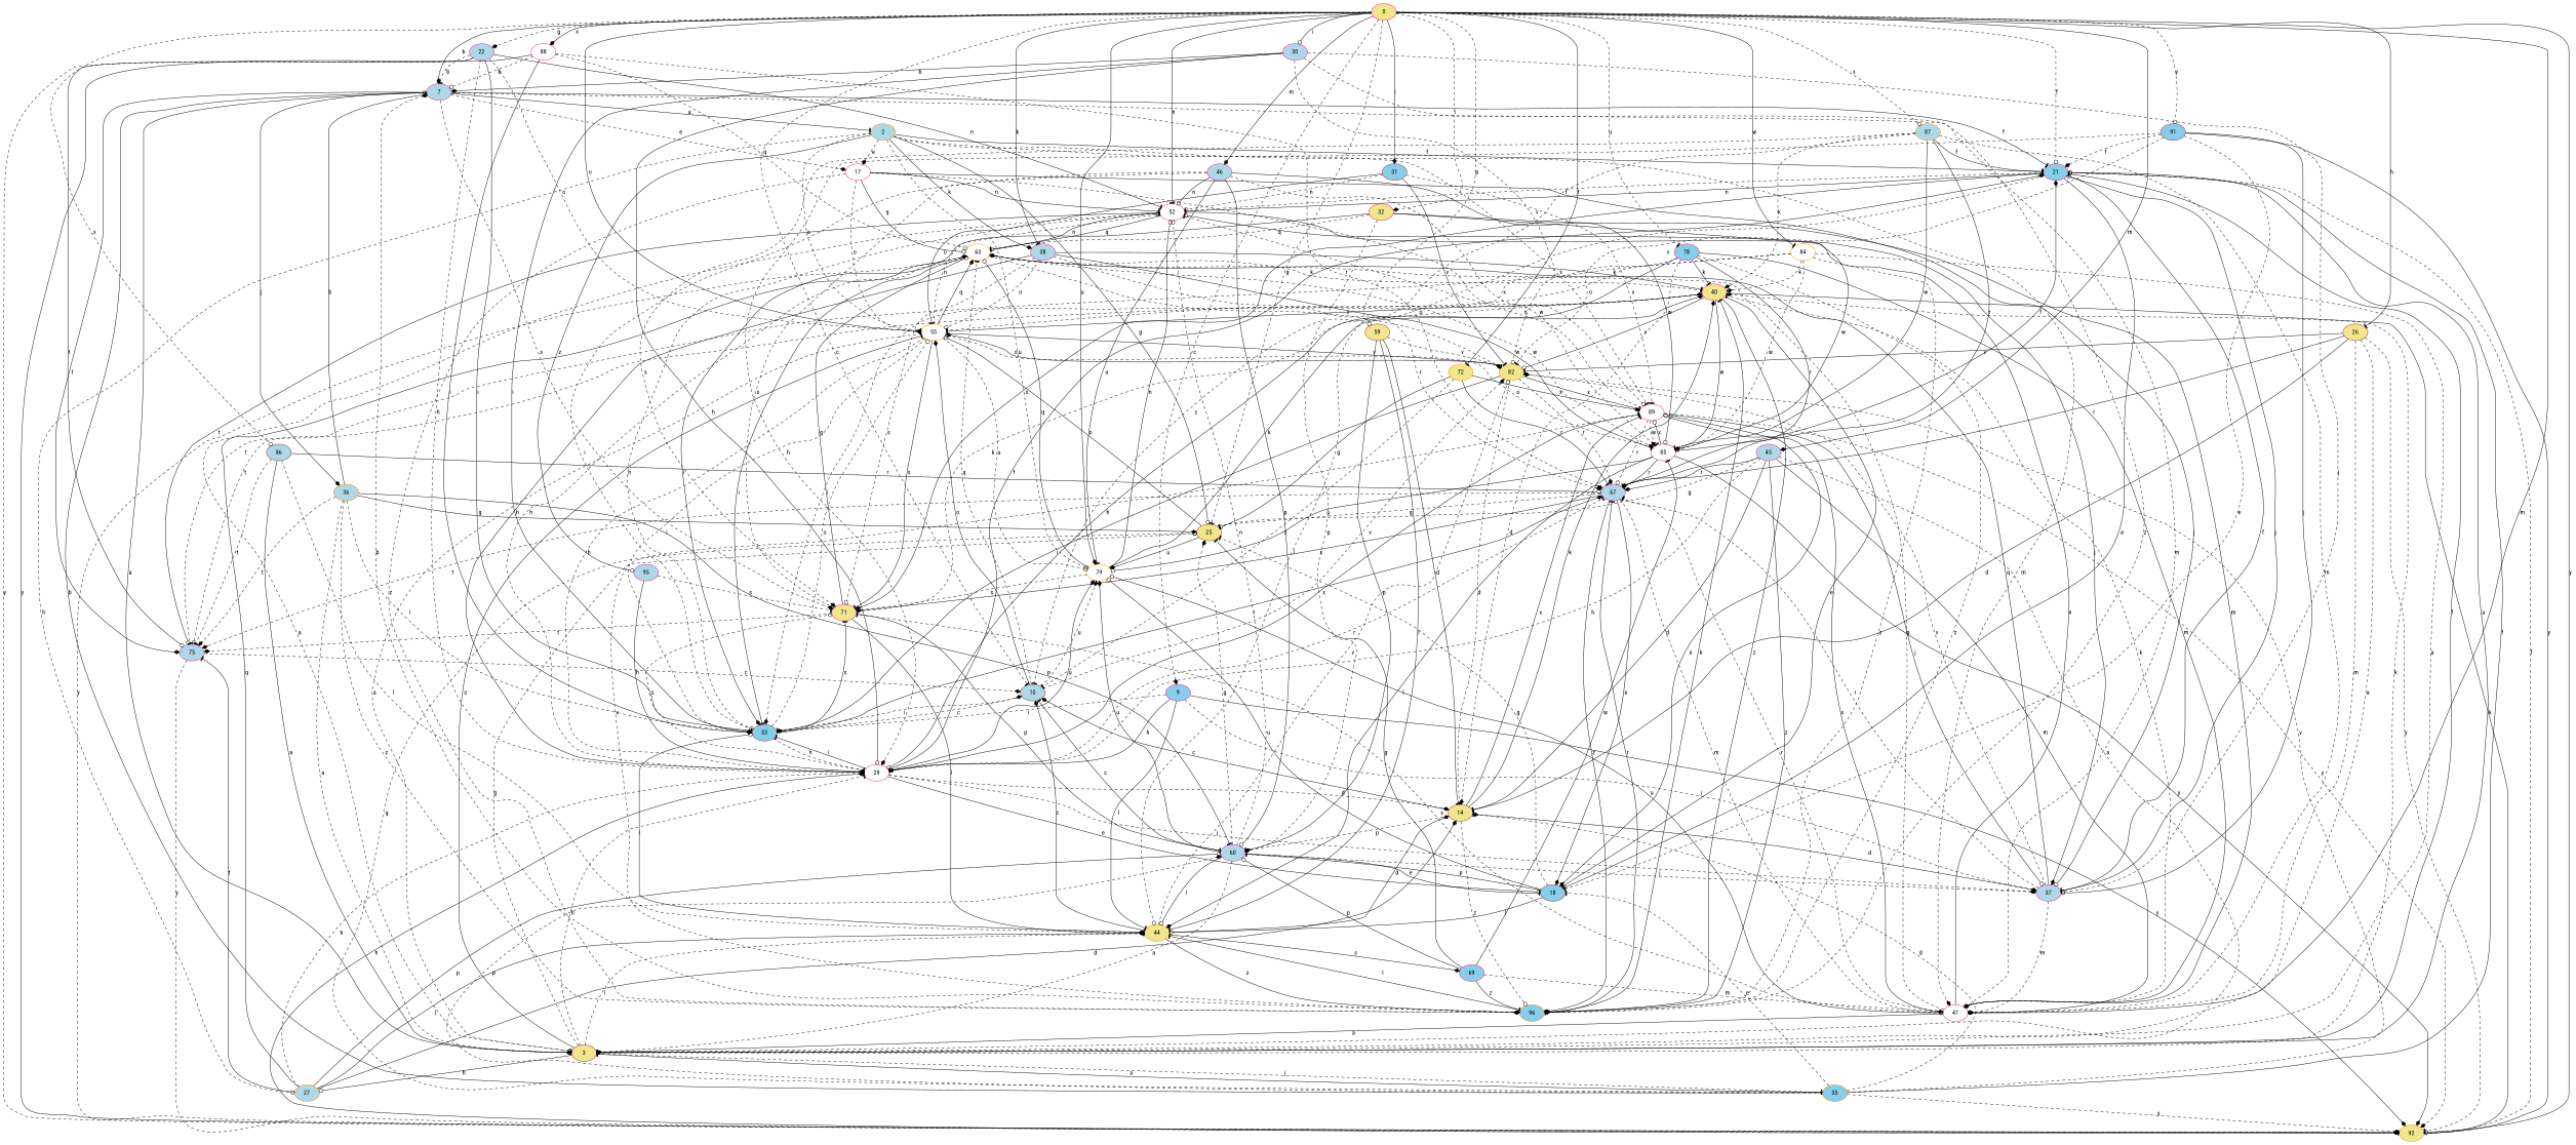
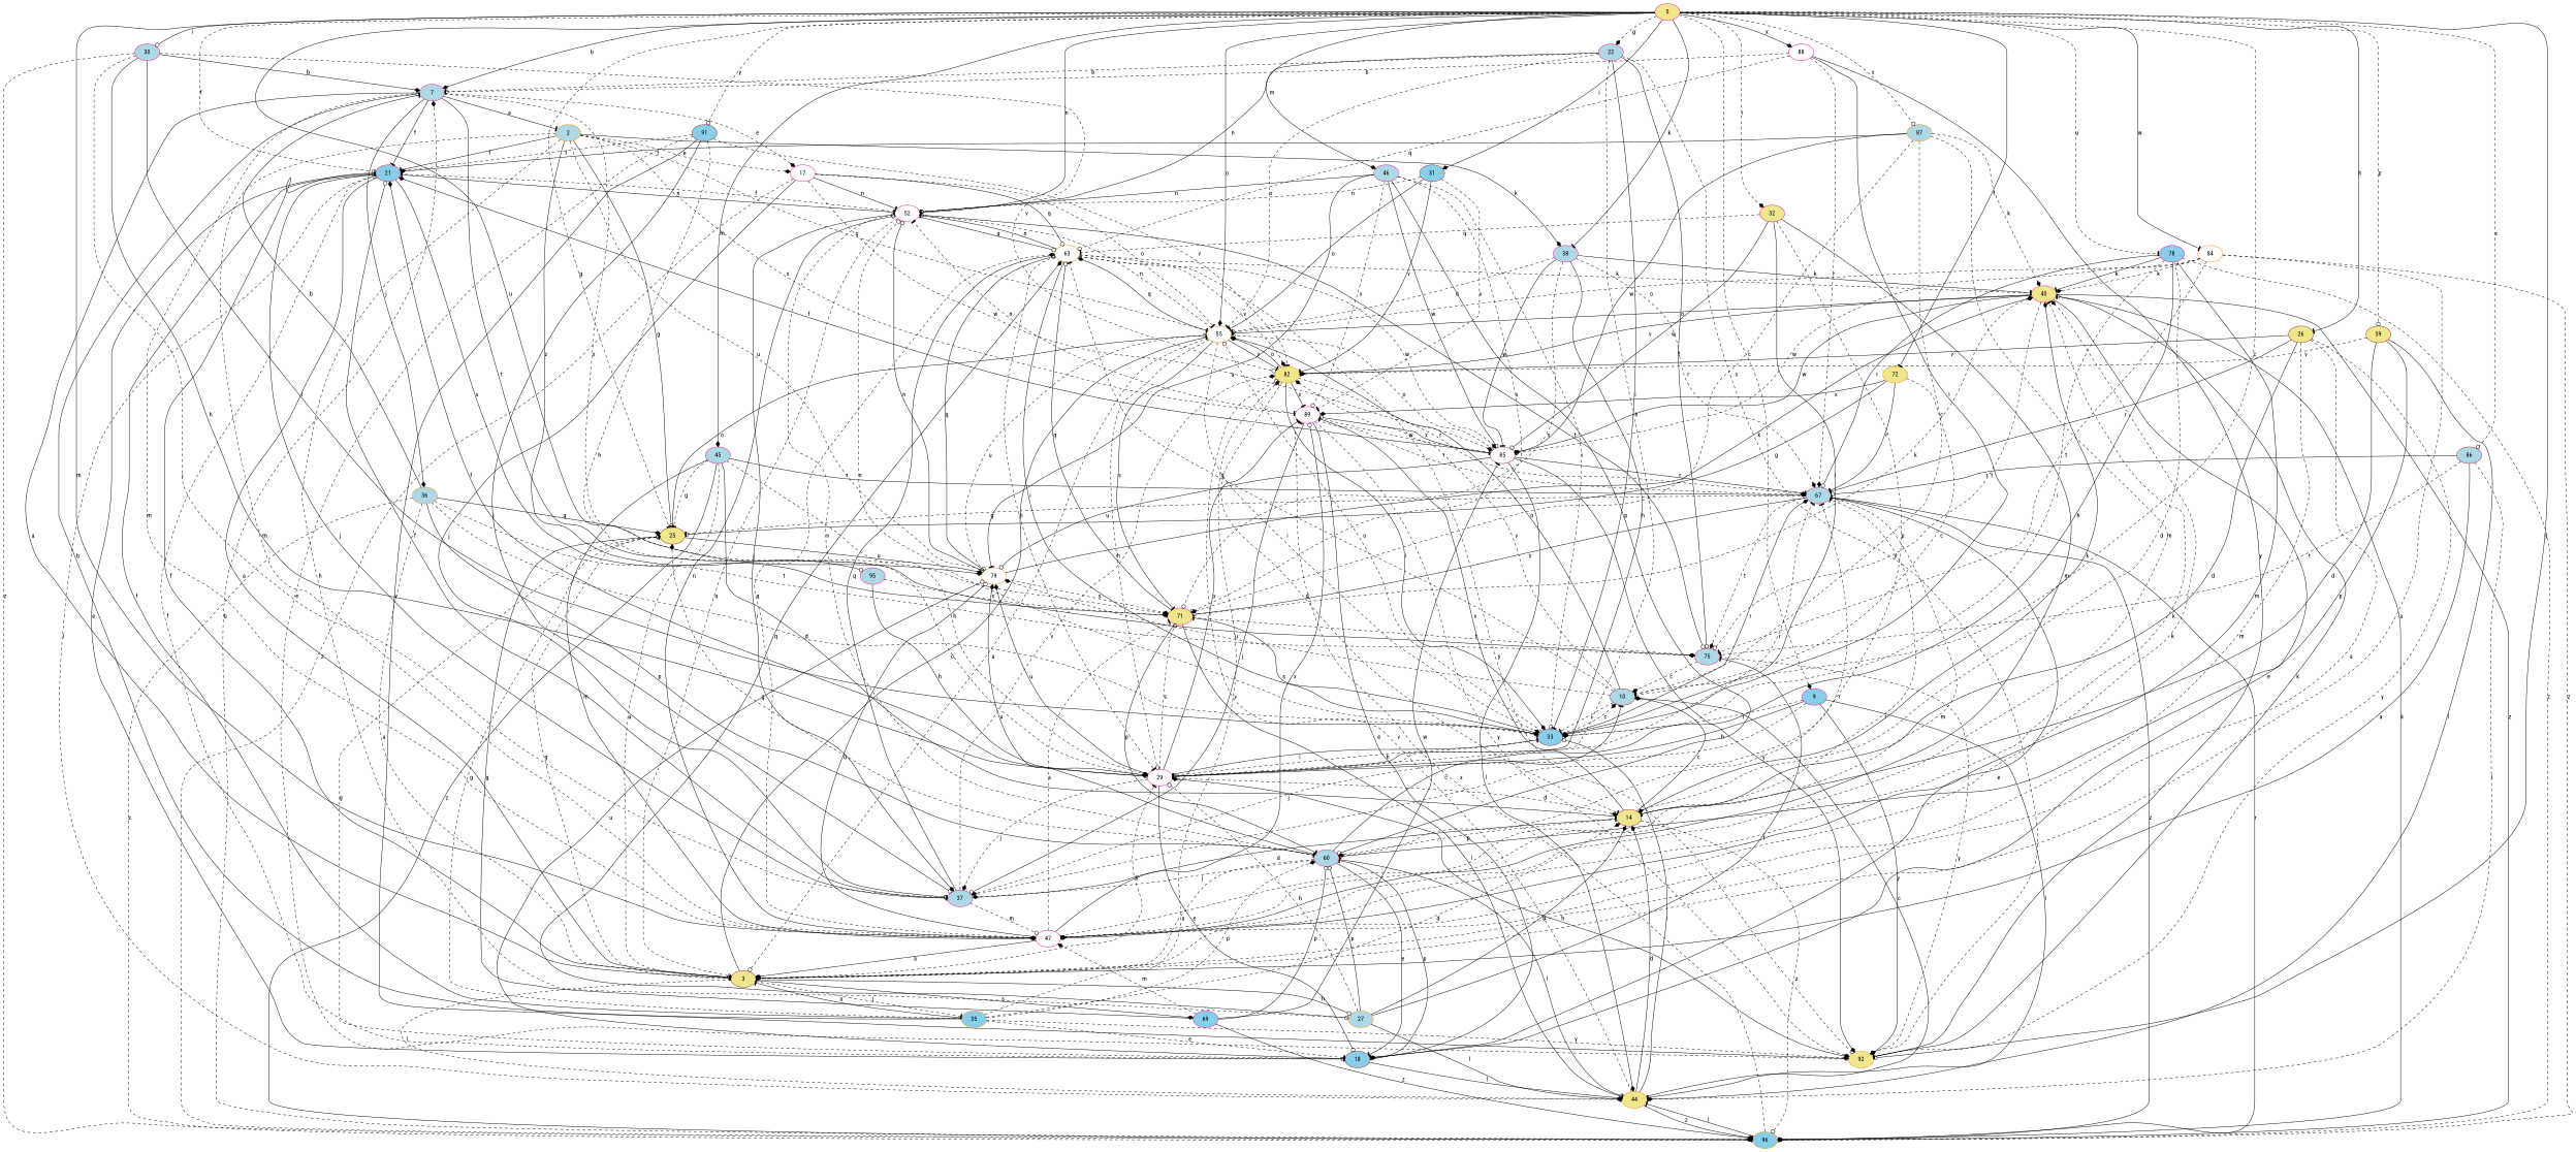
  strict digraph {
    fontname="Roboto Condensed"
    node [color=deeppink fillcolor=lightblue fontname="Roboto Condensed" style=filled]
    edge [arrowhead=diamond fontname="Roboto Condensed" style=solid]
    0 [fillcolor=khaki]
    7
    9 [fillcolor=skyblue]
    10 [color=brown]
    21 [fillcolor=skyblue]
    22
    25 [color=brown fillcolor=khaki]
    26 [color=brown fillcolor=khaki]
    30
    31 [color=brown fillcolor=skyblue]
    32 [fillcolor=khaki]
    38
    45
    46
    47 [fillcolor=white]
    52 [fillcolor=white]
    55 [color=darkorange fillcolor=white]
    59 [color=brown fillcolor=khaki]
    72 [color=darkorange fillcolor=khaki]
    78 [fillcolor=skyblue]
    79 [color=darkorange fillcolor=white]
    84 [color=darkorange fillcolor=white]
    86 [color=brown]
    87 [color=darkorange]
    88 [fillcolor=white]
    91 [color=brown fillcolor=skyblue]
    92 [color=darkorange fillcolor=khaki]
    2 [color=darkorange]
    17 [fillcolor=white]
    3 [color=brown fillcolor=khaki]
    36 [color=darkorange]
    71 [fillcolor=khaki]
    75
    29 [fillcolor=white]
    44 [color=darkorange fillcolor=khaki]
    33 [color=brown fillcolor=skyblue]
    37
    63 [color=darkorange fillcolor=white]
    82 [color=darkorange fillcolor=khaki]
    18 [color=brown fillcolor=skyblue]
    14 [color=brown fillcolor=khaki]
    67
    96 [color=darkorange fillcolor=skyblue]
    89 [fillcolor=white]
    60
    85 [color=brown fillcolor=white]
    40 [fillcolor=khaki]
    27 [color=darkorange]
    95
    35 [color=darkorange fillcolor=skyblue]
    69 [fillcolor=skyblue]
    0 -> 7 [label=b]
    0 -> 9 [label=c style=dashed]
    0 -> 10 [arrowhead=tee label=c style=dashed]
    0 -> 21 [arrowhead=odot label=f style=dashed]
    0 -> 22 [label=g style=dashed]
    0 -> 25 [arrowhead=tee label=g style=dashed]
    0 -> 26 [arrowhead=tee label=h]
    0 -> 30 [arrowhead=odot label=i]
    0 -> 31 [label=i]
    0 -> 32 [label=i style=dashed]
    0 -> 38 [arrowhead=tee label=k]
    0 -> 45 [label=m]
    0 -> 46 [label=m]
    0 -> 47 [arrowhead=odot label=m]
    0 -> 52 [arrowhead=tee label=n]
    0 -> 55 [label=o]
    0 -> 59 [arrowhead=odot label=p style=dashed]
    0 -> 72 [arrowhead=tee label=t]
    0 -> 78 [arrowhead=tee label=u style=dashed]
    0 -> 79 [label=u]
    0 -> 84 [arrowhead=tee label=w]
    0 -> 86 [arrowhead=odot label=x style=dashed]
    0 -> 87 [arrowhead=odot label=x style=dashed]
    0 -> 88 [label=x]
    0 -> 91 [arrowhead=odot label=y style=dashed]
    0 -> 92 [arrowhead=odot label=y]
    7 -> 21 [arrowhead=tee label=f]
    7 -> 47 [arrowhead=odot label=m style=dashed]
    7 -> 2 [arrowhead=tee label=a]
    7 -> 17 [label=e style=dashed]
    7 -> 3 [arrowhead=tee label=a]
    7 -> 36 [label=j]
    7 -> 71 [label=s style=dashed]
    7 -> 75 [label=t]
    9 -> 92 [label=y]
    9 -> 29 [arrowhead=tee label=h]
    9 -> 44 [arrowhead=tee label=l]
    9 -> 33 [label=i style=dashed]
    9 -> 37 [label=j style=dashed]
    10 -> 55 [label=o]
    10 -> 79 [label=u style=dashed]
    10 -> 33 [arrowhead=tee label=i style=dashed]
    10 -> 63 [arrowhead=tee label=q style=dashed]
    10 -> 82 [label=v style=dashed]
    21 -> 52 [arrowhead=tee label=n]
    21 -> 3 [arrowhead=tee label=a]
    21 -> 71 [label=s]
    21 -> 44 [arrowhead=odot label=l style=dashed]
    21 -> 37 [arrowhead=tee label=j]
    21 -> 18 [arrowhead=odot label=e]
    22 -> 7 [arrowhead=tee label=b style=dashed]
    22 -> 52 [arrowhead=tee label=n]
    22 -> 55 [arrowhead=tee label=o style=dashed]
    22 -> 92 [label=y style=dashed]
    22 -> 75 [arrowhead=odot label=t]
    22 -> 29 [arrowhead=odot label=h style=dashed]
    22 -> 33 [arrowhead=tee label=i]
    25 -> 55 [arrowhead=odot label=o]
    25 -> 79 [label=u]
    26 -> 47 [arrowhead=odot label=m style=dashed]
    26 -> 92 [arrowhead=tee label=y style=dashed]
    26 -> 3 [arrowhead=tee label=a style=dashed]
    26 -> 82 [arrowhead=tee label=v]
    26 -> 14 [arrowhead=tee label=d]
    26 -> 67 [arrowhead=tee label=r]
    30 -> 7 [label=b]
    30 -> 29 [arrowhead=odot label=h]
    30 -> 33 [label=i]
    30 -> 37 [arrowhead=odot label=j style=dashed]
    30 -> 82 [arrowhead=odot label=v style=dashed]
    30 -> 96 [arrowhead=tee label=z style=dashed]
    31 -> 52 [arrowhead=odot label=n style=dashed]
    31 -> 55 [arrowhead=tee label=o]
    31 -> 82 [arrowhead=tee label=v]
    31 -> 89 [arrowhead=tee label=x style=dashed]
    32 -> 47 [arrowhead=odot label=m]
    32 -> 33 [label=i]
    32 -> 63 [arrowhead=tee label=q style=dashed]
    32 -> 60 [arrowhead=odot label=p style=dashed]
    32 -> 85 [arrowhead=odot label=w]
    38 -> 55 [arrowhead=odot label=o style=dashed]
    38 -> 71 [arrowhead=odot label=s style=dashed]
    38 -> 29 [arrowhead=tee label=h]
    38 -> 67 [label=r style=dashed]
    38 -> 85 [arrowhead=tee label=w]
    38 -> 40 [arrowhead=tee label=k]
    45 -> 25 [arrowhead=tee label=g style=dashed]
    45 -> 47 [label=m]
    45 -> 3 [arrowhead=tee label=a style=dashed]
    45 -> 29 [label=h style=dashed]
    45 -> 14 [arrowhead=tee label=d]
    45 -> 67 [label=r]
    45 -> 96 [label=z]
    46 -> 52 [arrowhead=odot label=n]
    46 -> 79 [arrowhead=tee label=u]
    46 -> 71 [arrowhead=odot label=s style=dashed]
    46 -> 33 [arrowhead=odot label=i style=dashed]
    46 -> 89 [arrowhead=odot label=x style=dashed]
    46 -> 60 [arrowhead=odot label=p]
    46 -> 85 [arrowhead=odot label=w]
    47 -> 52 [arrowhead=odot label=n]
    47 -> 79 [arrowhead=odot label=u]
    47 -> 3 [label=a]
    47 -> 71 [arrowhead=tee label=s style=dashed]
    47 -> 63 [label=q style=dashed]
    47 -> 67 [arrowhead=tee label=r style=dashed]
    47 -> 89 [arrowhead=odot label=x]
    47 -> 40 [arrowhead=tee label=k style=dashed]
    52 -> 21 [arrowhead=tee label=f style=dashed]
    52 -> 3 [arrowhead=odot label=a style=dashed]
    52 -> 75 [arrowhead=odot label=t]
    52 -> 37 [label=j]
    52 -> 63 [arrowhead=odot label=q]
    55 -> 52 [arrowhead=odot label=n style=dashed]
    55 -> 79 [arrowhead=odot label=u style=dashed]
    55 -> 3 [arrowhead=odot label=a style=dashed]
    55 -> 71 [arrowhead=tee label=s]
    55 -> 29 [arrowhead=odot label=h style=dashed]
    55 -> 33 [label=i style=dashed]
    55 -> 63 [label=q]
    55 -> 82 [arrowhead=tee label=v]
    59 -> 44 [arrowhead=tee label=l]
    59 -> 82 [label=v style=dashed]
    59 -> 14 [arrowhead=tee label=d]
    59 -> 60 [arrowhead=tee label=p]
    72 -> 10 [arrowhead=tee label=c style=dashed]
    72 -> 25 [arrowhead=odot label=g]
    72 -> 67 [arrowhead=tee label=r]
    72 -> 89 [label=x]
    78 -> 47 [label=m]
    78 -> 29 [arrowhead=odot label=h]
    78 -> 33 [label=i style=dashed]
    78 -> 14 [label=d style=dashed]
    78 -> 67 [arrowhead=odot label=r]
    78 -> 96 [arrowhead=tee label=z style=dashed]
    78 -> 40 [arrowhead=tee label=k]
    79 -> 52 [arrowhead=odot label=n]
    79 -> 71 [label=s style=dashed]
    79 -> 63 [arrowhead=odot label=q]
    79 -> 40 [label=k]
    84 -> 55 [arrowhead=tee label=o style=dashed]
    84 -> 3 [arrowhead=odot label=a style=dashed]
    84 -> 75 [arrowhead=tee label=t style=dashed]
    84 -> 96 [label=z style=dashed]
    84 -> 85 [arrowhead=odot label=w style=dashed]
    84 -> 40 [label=k style=dashed]
    86 -> 3 [label=a]
    86 -> 75 [arrowhead=tee label=t style=dashed]
    86 -> 44 [label=l style=dashed]
    86 -> 67 [arrowhead=odot label=r]
    87 -> 10 [arrowhead=tee label=c style=dashed]
    87 -> 21 [arrowhead=tee label=f]
    87 -> 47 [label=m style=dashed]
    87 -> 71 [label=s style=dashed]
-   87 -> 67 [label=r]
    87 -> 85 [arrowhead=tee label=w]
    87 -> 40 [label=k style=dashed]
    88 -> 7 [arrowhead=odot label=b style=dashed]
    88 -> 92 [arrowhead=tee label=y]
    88 -> 33 [label=i]
    88 -> 63 [arrowhead=odot label=q style=dashed]
    88 -> 67 [label=r style=dashed]
    91 -> 21 [label=f style=dashed]
    91 -> 92 [arrowhead=odot label=y]
    91 -> 29 [label=h style=dashed]
    91 -> 37 [arrowhead=odot label=j]
    91 -> 82 [arrowhead=tee label=v style=dashed]
    91 -> 18 [arrowhead=tee label=e style=dashed]
    92 -> 21 [arrowhead=odot label=f style=dashed]
    92 -> 29 [label=h]
    92 -> 40 [arrowhead=odot label=k]
    2 -> 21 [arrowhead=tee label=f]
    2 -> 25 [arrowhead=odot label=g]
    2 -> 38 [label=k]
    2 -> 47 [label=m style=dashed]
    2 -> 55 [arrowhead=tee label=o style=dashed]
    2 -> 79 [arrowhead=odot label=u style=dashed]
    2 -> 17 [label=e style=dashed]
    2 -> 89 [arrowhead=tee label=x style=dashed]
    2 -> 27 [arrowhead=odot label=h style=dashed]
    2 -> 95 [arrowhead=odot label=z]
    17 -> 52 [arrowhead=tee label=n]
    17 -> 55 [arrowhead=tee label=o style=dashed]
    17 -> 37 [arrowhead=odot label=j]
    17 -> 63 [arrowhead=odot label=q]
    17 -> 96 [label=z style=dashed]
    17 -> 85 [label=w style=dashed]
    3 -> 21 [arrowhead=tee label=f]
    3 -> 25 [arrowhead=odot label=g style=dashed]
    3 -> 55 [arrowhead=tee label=o]
    3 -> 29 [arrowhead=tee label=h style=dashed]
    3 -> 44 [arrowhead=tee label=l style=dashed]
    3 -> 40 [label=k style=dashed]
    3 -> 27 [arrowhead=odot label=h]
    3 -> 35 [arrowhead=tee label=j style=dashed]
-   44 -> 69 [label=s]
+   3 -> 69 [label=s]
    36 -> 7 [arrowhead=tee label=b]
    36 -> 25 [label=g]
    36 -> 3 [arrowhead=odot label=a style=dashed]
    36 -> 75 [label=t style=dashed]
    36 -> 33 [arrowhead=odot label=i style=dashed]
    36 -> 96 [label=z style=dashed]
    36 -> 60 [arrowhead=tee label=p]
    71 -> 75 [label=t style=dashed]
    71 -> 44 [arrowhead=tee label=l]
    71 -> 63 [arrowhead=odot label=q]
    71 -> 60 [arrowhead=tee label=p]
    71 -> 40 [label=k style=dashed]
    75 -> 10 [label=c style=dashed]
    75 -> 92 [label=y style=dashed]
    29 -> 21 [label=f]
    29 -> 79 [label=u]
    29 -> 71 [arrowhead=odot label=s style=dashed]
    29 -> 33 [arrowhead=tee label=i]
    29 -> 37 [label=j style=dashed]
    29 -> 18 [arrowhead=odot label=e]
    29 -> 14 [label=d style=dashed]
    29 -> 67 [arrowhead=tee label=r style=dashed]
    29 -> 89 [arrowhead=tee label=x]
    44 -> 10 [label=c]
    44 -> 33 [arrowhead=odot label=i]
    44 -> 82 [arrowhead=odot label=v style=dashed]
    44 -> 14 [label=d]
    44 -> 96 [label=z]
    33 -> 10 [label=c style=dashed]
    33 -> 52 [arrowhead=odot label=n style=dashed]
    33 -> 55 [arrowhead=odot label=o style=dashed]
    33 -> 71 [arrowhead=tee label=s]
    33 -> 29 [arrowhead=tee label=h style=dashed]
    33 -> 67 [label=r]
    37 -> 21 [arrowhead=odot label=f]
    37 -> 47 [arrowhead=odot label=m style=dashed]
    37 -> 63 [arrowhead=odot label=q]
    37 -> 82 [label=v style=dashed]
    37 -> 14 [arrowhead=tee label=d]
    37 -> 67 [arrowhead=tee label=r style=dashed]
    63 -> 52 [arrowhead=tee label=n]
    63 -> 92 [arrowhead=odot label=y style=dashed]
    63 -> 29 [arrowhead=tee label=h style=dashed]
    63 -> 33 [arrowhead=tee label=i]
    63 -> 82 [label=v style=dashed]
    63 -> 85 [label=w style=dashed]
    63 -> 40 [arrowhead=tee label=k style=dashed]
    82 -> 55 [label=o]
    82 -> 33 [label=i]
    82 -> 14 [arrowhead=tee label=d style=dashed]
    82 -> 67 [label=r style=dashed]
    82 -> 89 [arrowhead=tee label=x]
    18 -> 25 [arrowhead=tee label=g style=dashed]
    18 -> 79 [arrowhead=odot label=u]
    18 -> 44 [arrowhead=odot label=l]
    18 -> 60 [arrowhead=tee label=p]
    14 -> 10 [label=c]
    14 -> 96 [arrowhead=odot label=z style=dashed]
    14 -> 89 [arrowhead=tee label=x]
    14 -> 60 [label=p style=dashed]
    14 -> 40 [label=k]
    67 -> 25 [arrowhead=tee label=g style=dashed]
    67 -> 47 [arrowhead=odot label=m style=dashed]
    67 -> 71 [arrowhead=odot label=s]
    67 -> 75 [label=t style=dashed]
    67 -> 18 [label=e]
    67 -> 96 [label=z]
    96 -> 7 [label=b style=dashed]
    96 -> 44 [arrowhead=tee label=l]
    96 -> 67 [arrowhead=tee label=r]
    96 -> 89 [arrowhead=tee label=x style=dashed]
    96 -> 40 [arrowhead=tee label=k]
    89 -> 52 [arrowhead=tee label=n style=dashed]
    89 -> 92 [label=y style=dashed]
    89 -> 37 [arrowhead=odot label=j]
    89 -> 18 [label=e]
    89 -> 67 [arrowhead=odot label=r style=dashed]
    89 -> 85 [arrowhead=tee label=w style=dashed]
    60 -> 10 [arrowhead=tee label=c]
    60 -> 25 [label=g style=dashed]
    60 -> 52 [arrowhead=odot label=n style=dashed]
    60 -> 79 [label=u]
    60 -> 3 [arrowhead=tee label=a style=dashed]
    60 -> 44 [arrowhead=odot label=l]
    60 -> 37 [label=j style=dashed]
    60 -> 18 [arrowhead=tee label=e]
    85 -> 21 [label=f]
    85 -> 55 [arrowhead=odot label=o style=dashed]
    85 -> 79 [arrowhead=odot label=u]
    85 -> 92 [label=y]
    85 -> 44 [label=l]
    85 -> 67 [arrowhead=tee label=r]
    85 -> 89 [arrowhead=odot label=x]
    40 -> 55 [arrowhead=tee label=o]
    40 -> 75 [arrowhead=odot label=t style=dashed]
    40 -> 82 [arrowhead=odot label=v]
    40 -> 18 [arrowhead=tee label=e]
    40 -> 96 [label=z]
    40 -> 85 [label=w]
    27 -> 75 [arrowhead=tee label=t]
    27 -> 29 [arrowhead=odot label=h style=dashed]
    27 -> 44 [label=l]
    27 -> 63 [label=q]
    27 -> 14 [label=d]
    27 -> 60 [arrowhead=odot label=p]
    95 -> 71 [arrowhead=tee label=s style=dashed]
    95 -> 29 [label=h]
    35 -> 7 [arrowhead=odot label=b]
    35 -> 21 [arrowhead=odot label=f]
    35 -> 25 [arrowhead=odot label=g style=dashed]
    35 -> 92 [label=y style=dashed]
    35 -> 3 [arrowhead=tee label=a]
    35 -> 82 [label=v style=dashed]
    35 -> 18 [arrowhead=tee label=e style=dashed]
    35 -> 14 [label=d style=dashed]
    35 -> 60 [label=p style=dashed]
    69 -> 25 [arrowhead=tee label=g]
    69 -> 47 [label=m style=dashed]
    69 -> 96 [arrowhead=tee label=z]
    69 -> 60 [arrowhead=odot label=p]
    69 -> 85 [arrowhead=tee label=w]
  }
